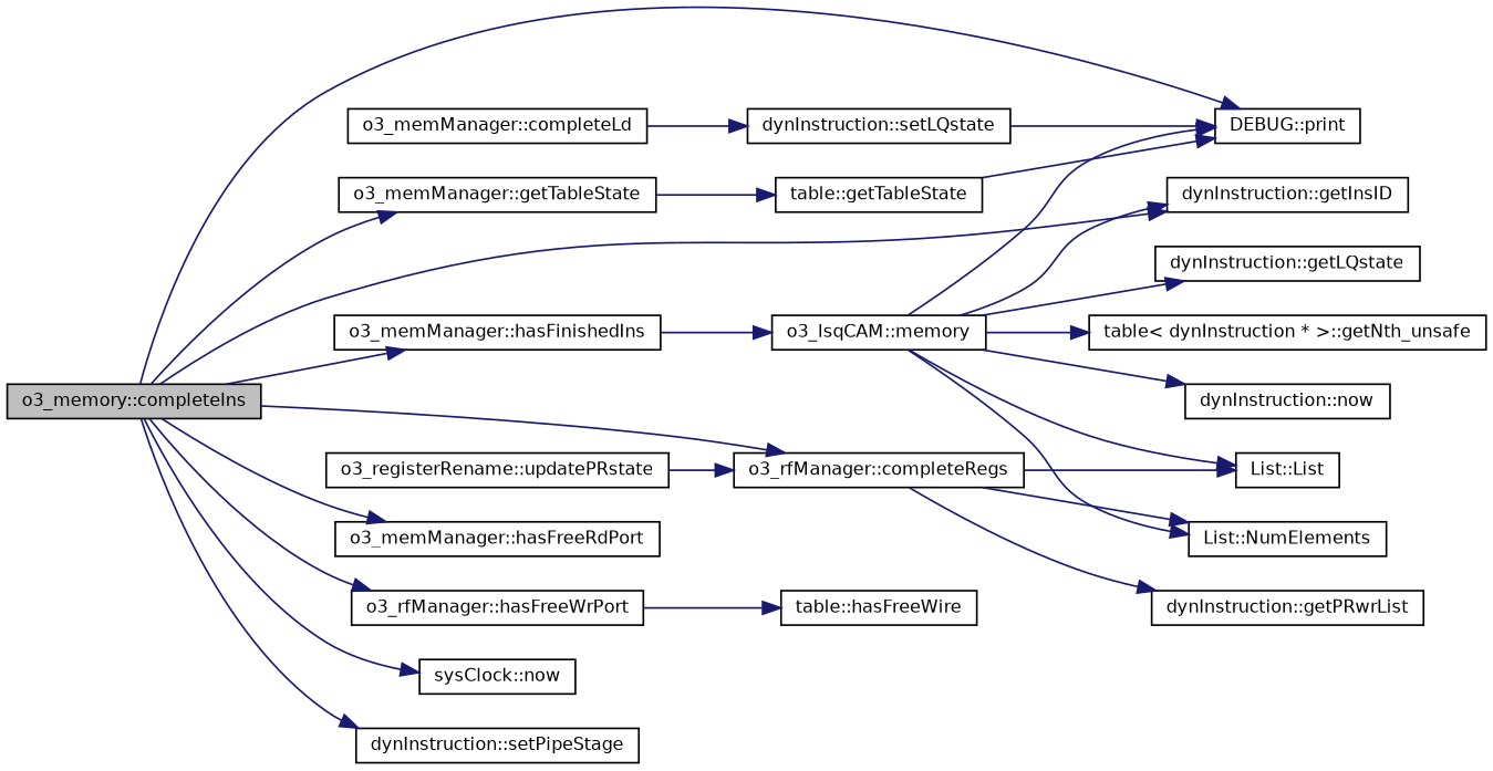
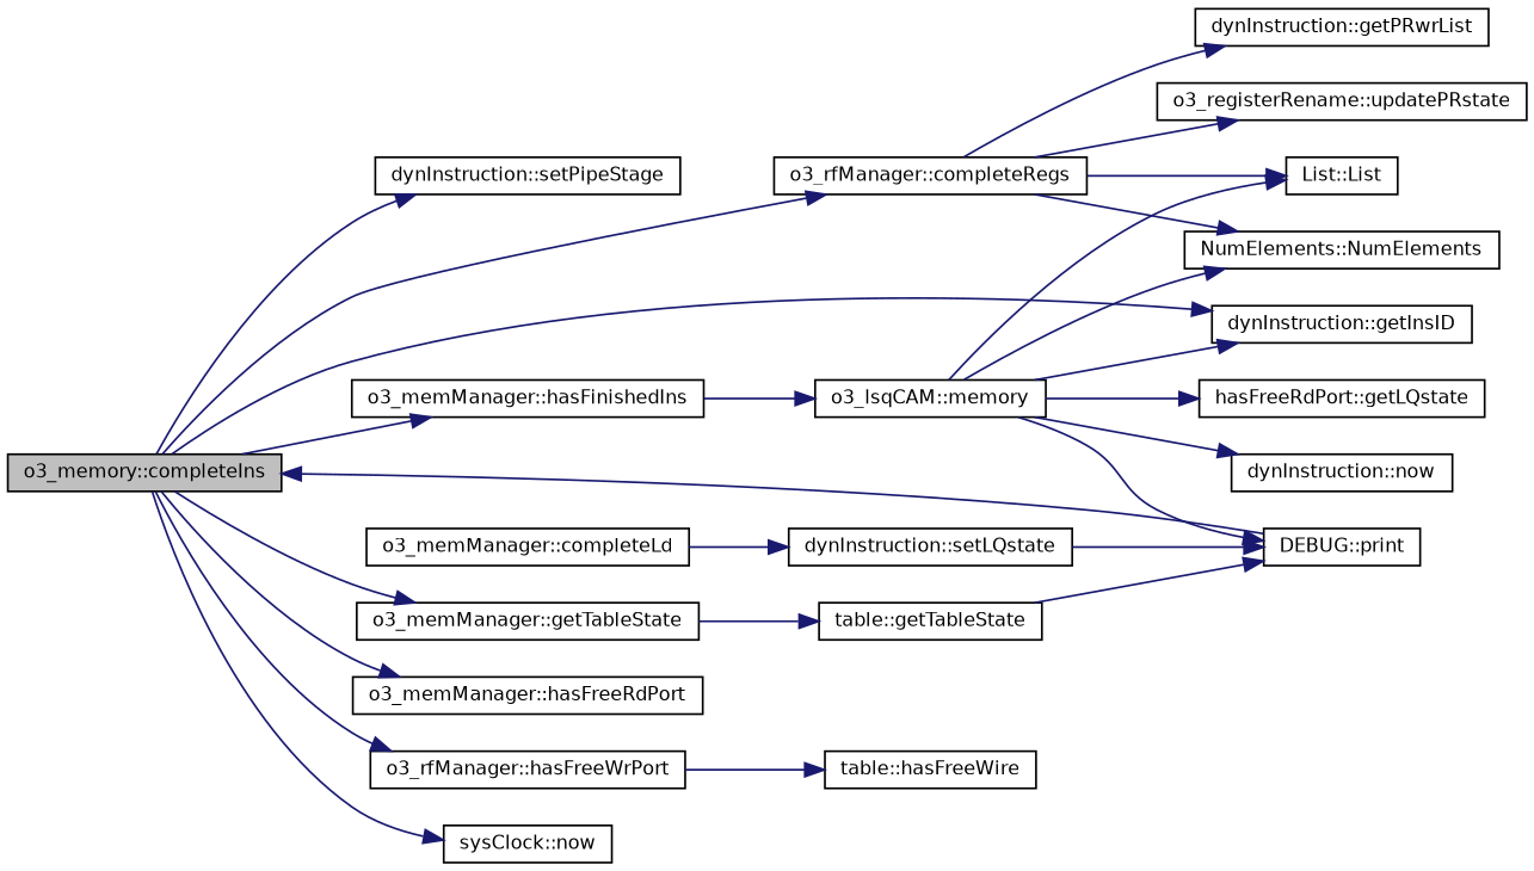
  digraph {
    rankdir=LR
    node [color=black fillcolor=white fontname=Helvetica fontsize=10 shape=record style=filled]
    edge [color=midnightblue fontname=Helvetica fontsize=10 labelfontname=Helvetica labelfontsize=10 style=solid]
    n1 [fillcolor=grey75 fontcolor=black height=0.2 label="o3_memory::completeIns" width=0.4]
    n2 [height=0.2 label="DEBUG::print" width=0.4]
    n3 [height=0.2 label="o3_rfManager::completeRegs" width=0.4]
    n4 [height=0.2 label="dynInstruction::getInsID" width=0.4]
    n5 [height=0.2 label="o3_memManager::getTableState" width=0.4]
    n6 [height=0.2 label="o3_memManager::hasFinishedIns" width=0.4]
    n7 [height=0.2 label="o3_memManager::hasFreeRdPort" width=0.4]
    n8 [height=0.2 label="o3_rfManager::hasFreeWrPort" width=0.4]
    n9 [height=0.2 label="sysClock::now" width=0.4]
    n10 [height=0.2 label="dynInstruction::setPipeStage" width=0.4]
    n11 [height=0.2 label="o3_memManager::completeLd" width=0.4]
    n12 [height=0.2 label="dynInstruction::setLQstate" width=0.4]
    n13 [height=0.2 label="dynInstruction::getPRwrList" width=0.4]
    n14 [height=0.2 label="List::List" width=0.4]
-   n15 [height=0.2 label="List::NumElements" width=0.4]
+   n15 [height=0.2 label="NumElements::NumElements" width=0.4]
    n16 [height=0.2 label="o3_registerRename::updatePRstate" width=0.4]
    n17 [height=0.2 label="table::getTableState" width=0.4]
    n18 [height=0.2 label="o3_lsqCAM::memory" width=0.4]
    n19 [height=0.2 label="table::hasFreeWire" width=0.4]
-   n20 [height=0.2 label="dynInstruction::getLQstate" width=0.4]
-   n21 [height=0.2 label="table\< dynInstruction * \>::getNth_unsafe" width=0.4]
+   n20 [height=0.2 label="hasFreeRdPort::getLQstate" width=0.4]
    n22 [height=0.2 label="dynInstruction::now" width=0.4]
-   n1 -> n2
+   n2 -> n1
    n1 -> n3
    n1 -> n4
    n1 -> n5
    n1 -> n6
    n1 -> n7
    n1 -> n8
    n1 -> n9
    n1 -> n10
    n3 -> n13
    n3 -> n14
    n3 -> n15
-   n16 -> n3
+   n3 -> n16
    n5 -> n17
    n6 -> n18
    n8 -> n19
    n11 -> n12
    n12 -> n2
    n17 -> n2
    n18 -> n2
    n18 -> n4
    n18 -> n14
    n18 -> n15
    n18 -> n20
-   n18 -> n21
    n18 -> n22
  }
